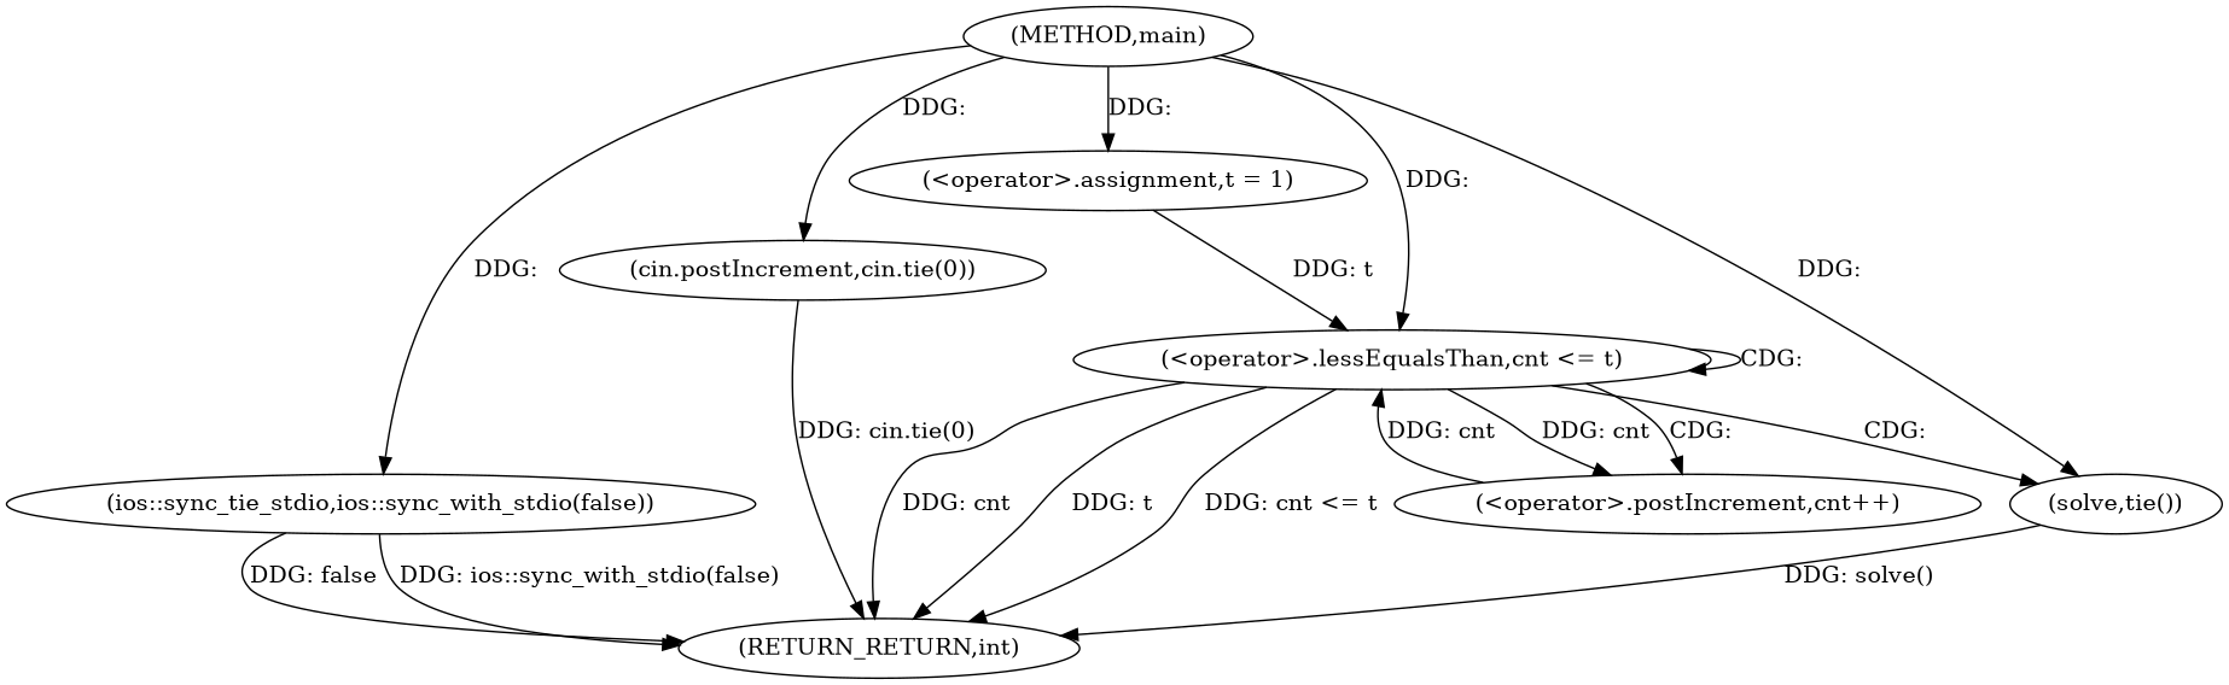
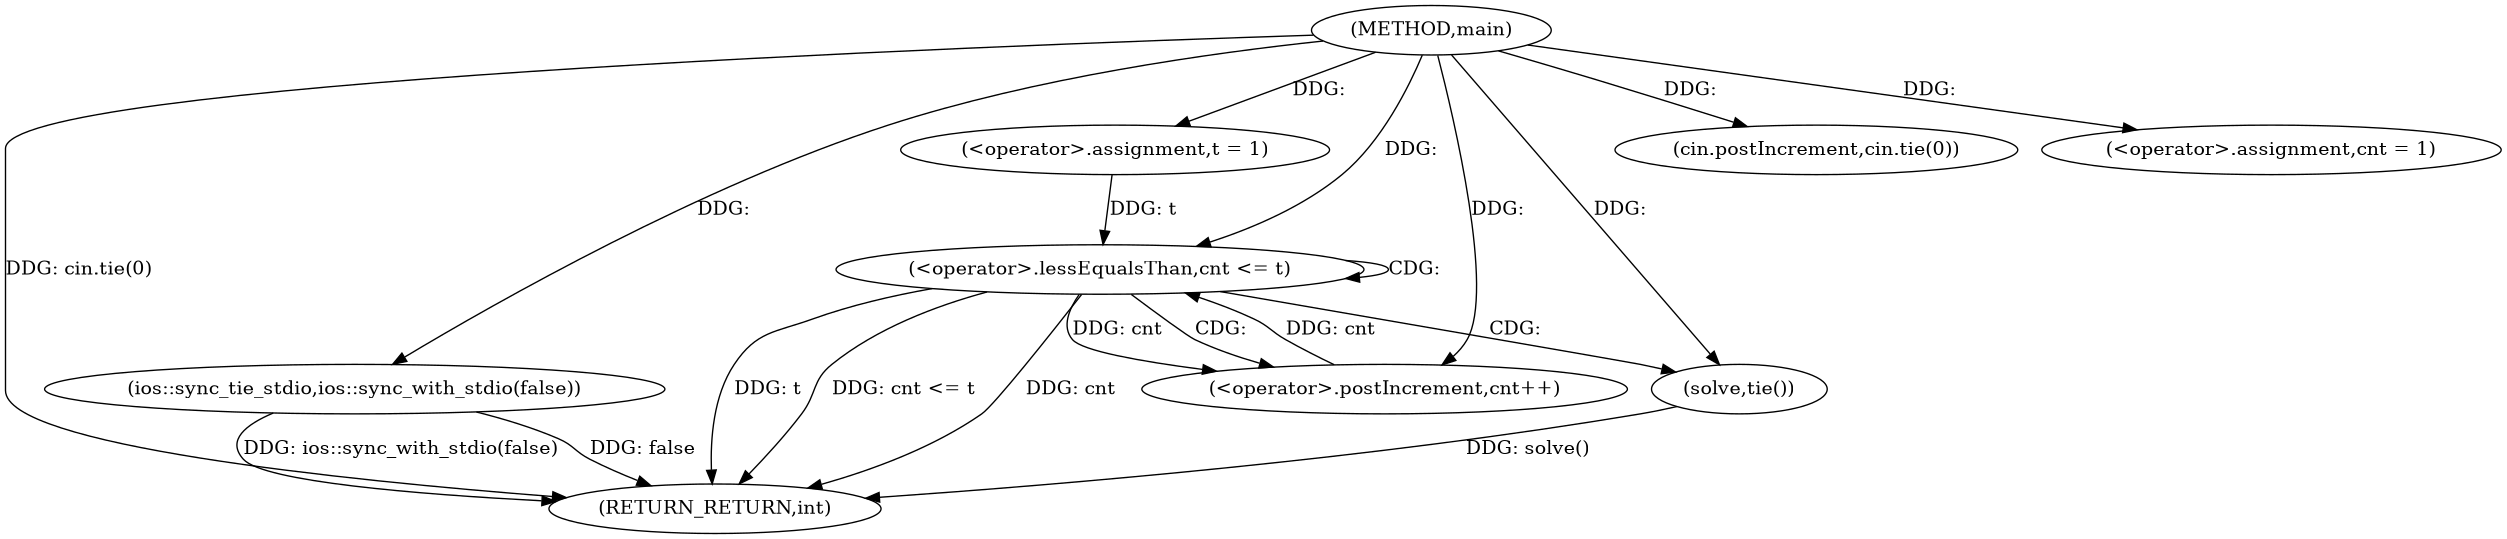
  digraph {
    n1 [label="(METHOD,main)"]
    n2 [label="(ios::sync_tie_stdio,ios::sync_with_stdio(false))"]
    n3 [label="(cin.postIncrement,cin.tie(0))"]
    n4 [label="(<operator>.assignment,t = 1)"]
+   n5 [label="(<operator>.assignment,cnt = 1)"]
    n6 [label="(<operator>.lessEqualsThan,cnt <= t)"]
    n7 [label="(solve,tie())"]
    n8 [label="(<operator>.postIncrement,cnt++)"]
    n9 [label="(RETURN_RETURN,int)"]
    n1 -> n2 [label="DDG: "]
    n1 -> n3 [label="DDG: "]
    n1 -> n4 [label="DDG: "]
+   n1 -> n5 [label="DDG: "]
    n1 -> n6 [label="DDG: "]
    n1 -> n7 [label="DDG: "]
+   n1 -> n8 [label="DDG: "]
    n2 -> n9 [label="DDG: ios::sync_with_stdio(false)"]
    n2 -> n9 [label="DDG: false"]
-   n3 -> n9 [label="DDG: cin.tie(0)"]
+   n1 -> n9 [label="DDG: cin.tie(0)"]
    n4 -> n6 [label="DDG: t"]
    n6 -> n6 [label="CDG: "]
    n6 -> n7 [label="CDG: "]
    n6 -> n8 [label="DDG: cnt"]
    n6 -> n8 [label="CDG: "]
    n6 -> n9 [label="DDG: cnt"]
    n6 -> n9 [label="DDG: t"]
    n6 -> n9 [label="DDG: cnt <= t"]
    n7 -> n9 [label="DDG: solve()"]
    n8 -> n6 [label="DDG: cnt"]
  }
